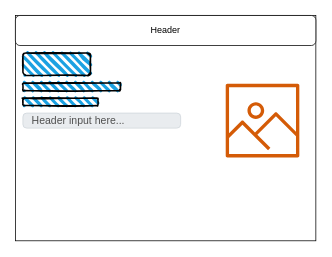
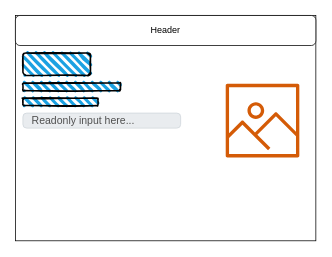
  <mxCell id="0" />
  <mxCell id="1" parent="0" />
  <mxCell id="2" value="" style="rounded=0;whiteSpace=wrap;html=1;" parent="1" vertex="1"><mxGeometry x="20" y="20" width="400" height="300" as="geometry" /></mxCell>
  <mxCell id="3" value="Header" style="whiteSpace=wrap;html=1;rounded=1;" parent="1" vertex="1"><mxGeometry x="20" y="20" width="400" height="40" as="geometry" /></mxCell>
  <mxCell id="4" value="" style="rounded=1;whiteSpace=wrap;html=1;strokeWidth=2;fillWeight=4;hachureGap=8;hachureAngle=45;fillColor=#1ba1e2;sketch=1;" vertex="1" parent="1"><mxGeometry x="30" y="70" width="90" height="30" as="geometry" /></mxCell>
  <mxCell id="5" value="" style="rounded=1;whiteSpace=wrap;html=1;strokeWidth=2;fillWeight=4;hachureGap=8;hachureAngle=45;fillColor=#1ba1e2;sketch=1;" vertex="1" parent="1"><mxGeometry x="30" y="110" width="130" height="10" as="geometry" /></mxCell>
  <mxCell id="6" value="" style="rounded=1;whiteSpace=wrap;html=1;strokeWidth=2;fillWeight=4;hachureGap=8;hachureAngle=45;fillColor=#1ba1e2;sketch=1;" vertex="1" parent="1"><mxGeometry x="30" y="130" width="100" height="10" as="geometry" /></mxCell>
- <mxCell id="7" value="Header input here..." style="html=1;shadow=0;dashed=0;shape=mxgraph.bootstrap.rrect;rSize=5;strokeColor=#CED4DA;strokeWidth=1;fillColor=#E9ECEF;fontColor=#505050;whiteSpace=wrap;align=left;verticalAlign=middle;spacingLeft=10;fontSize=14;" vertex="1" parent="1"><mxGeometry x="30" y="150" width="210" height="20" as="geometry" /></mxCell>
+ <mxCell id="7" value="Readonly input here..." style="html=1;shadow=0;dashed=0;shape=mxgraph.bootstrap.rrect;rSize=5;strokeColor=#CED4DA;strokeWidth=1;fillColor=#E9ECEF;fontColor=#505050;whiteSpace=wrap;align=left;verticalAlign=middle;spacingLeft=10;fontSize=14;" vertex="1" parent="1"><mxGeometry x="30" y="150" width="210" height="20" as="geometry" /></mxCell>
  <mxCell id="8" value="" style="sketch=0;outlineConnect=0;fontColor=#232F3E;gradientColor=none;fillColor=#D45B07;strokeColor=none;dashed=0;verticalLabelPosition=bottom;verticalAlign=top;align=center;html=1;fontSize=12;fontStyle=0;aspect=fixed;pointerEvents=1;shape=mxgraph.aws4.container_registry_image;" vertex="1" parent="1"><mxGeometry x="300" y="111" width="98" height="98" as="geometry" /></mxCell>
